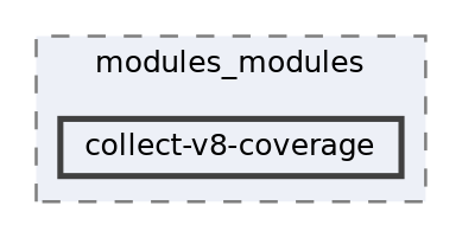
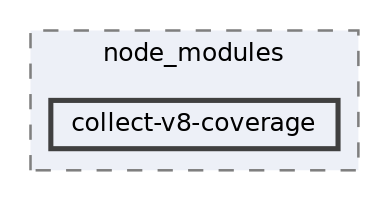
  digraph {
    compound=true
    rankdir=LR
    n1 [color=grey25 fillcolor="#edf0f7" fontname=Helvetica fontsize=10 height=0.2 label="collect-v8-coverage" shape=box style="filled,bold" width=0.4]
    subgraph cluster_1 {
      bgcolor="#edf0f7"
      fontname=Helvetica
      fontsize=10
-     label=modules_modules
+     label=node_modules
      pencolor=grey50
      style="filled,dashed"
      n1
    }
  }
